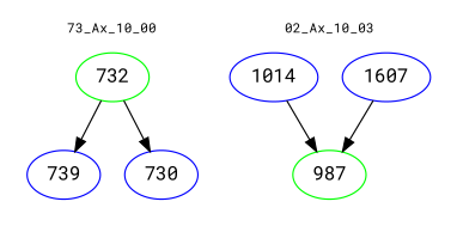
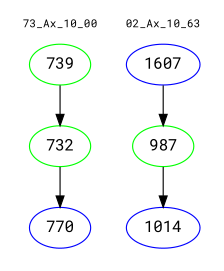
  digraph {
    fontname="Roboto Mono"
    node [color=blue fontname="Roboto Mono"]
    edge [color=black fontname="Roboto Mono"]
-   n1 [label=739]
+   n1 [color=green label=739]
    n2 [color=green label=732]
-   n3 [label=730]
+   n3 [label=770]
    n4 [label=1607]
    n5 [color=green label=987]
    n6 [label=1014]
    subgraph cluster_1 {
      color=white
      fontsize=10
      label="73_Ax_10_00"
      n1
      n2
      n3
    }
    subgraph cluster_2 {
      color=white
      fontsize=10
-     label="02_Ax_10_03"
+     label="02_Ax_10_63"
      n4
      n5
      n6
    }
-   n2 -> n1
+   n1 -> n2
    n2 -> n3
    n4 -> n5
-   n6 -> n5
+   n5 -> n6
  }
